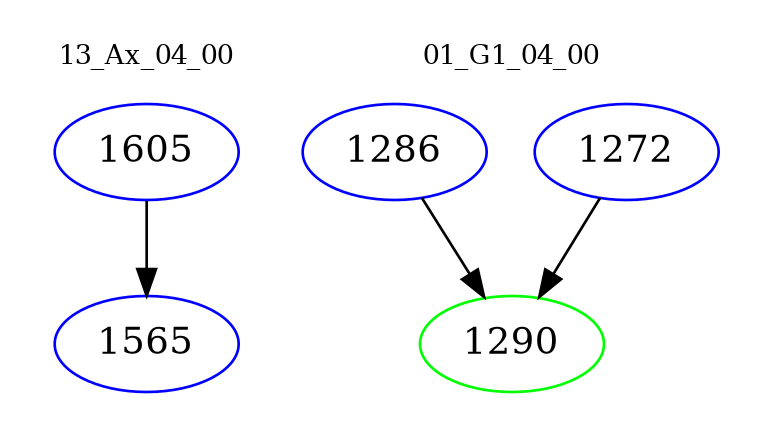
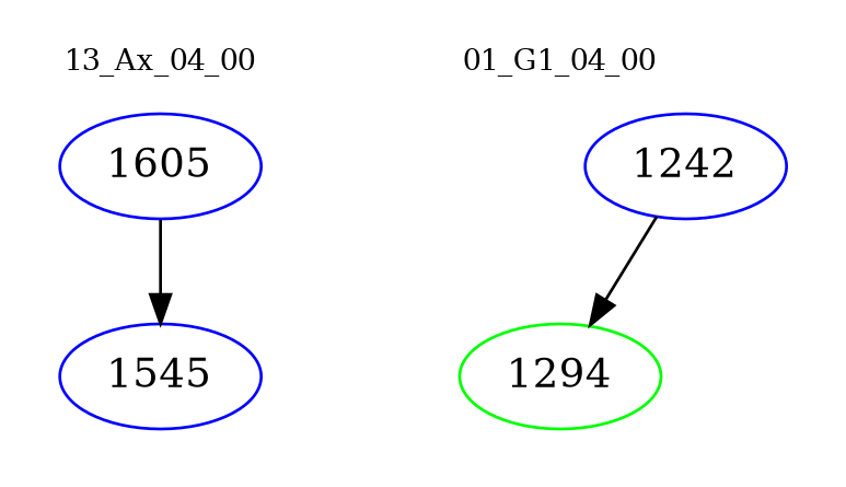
  digraph {
    node [color=blue]
    edge [color=black]
    n1 [label=1605]
-   n2 [label=1565]
-   n3 [label=1272]
-   n4 [label=1286]
-   n5 [color=green label=1290]
+   n2 [label=1545]
+   n3 [label=1242]
+   n5 [color=green label=1294]
    subgraph cluster_1 {
      color=white
      fontsize=10
      label="13_Ax_04_00"
      n1
      n2
    }
    subgraph cluster_2 {
      color=white
      fontsize=10
      label="01_G1_04_00"
      n3
-     n4
      n5
    }
    n1 -> n2
    n3 -> n5
-   n4 -> n5
  }
